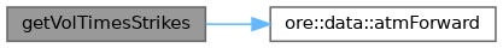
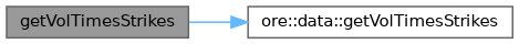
  digraph {
    rankdir=LR
    node [fontname=Helvetica fontsize=10 shape=box style=filled]
    n1 [color=gray40 fillcolor=grey60 fontcolor=black height=0.2 label=getVolTimesStrikes width=0.4]
-   n2 [color=grey40 fillcolor=white height=0.2 label="ore::data::atmForward" width=0.4]
+   n2 [color=grey40 fillcolor=white height=0.2 label="ore::data::getVolTimesStrikes" width=0.4]
    n1 -> n2 [color=steelblue1 fontname=Helvetica fontsize=10 labelfontname=Helvetica labelfontsize=10 style=solid]
  }
